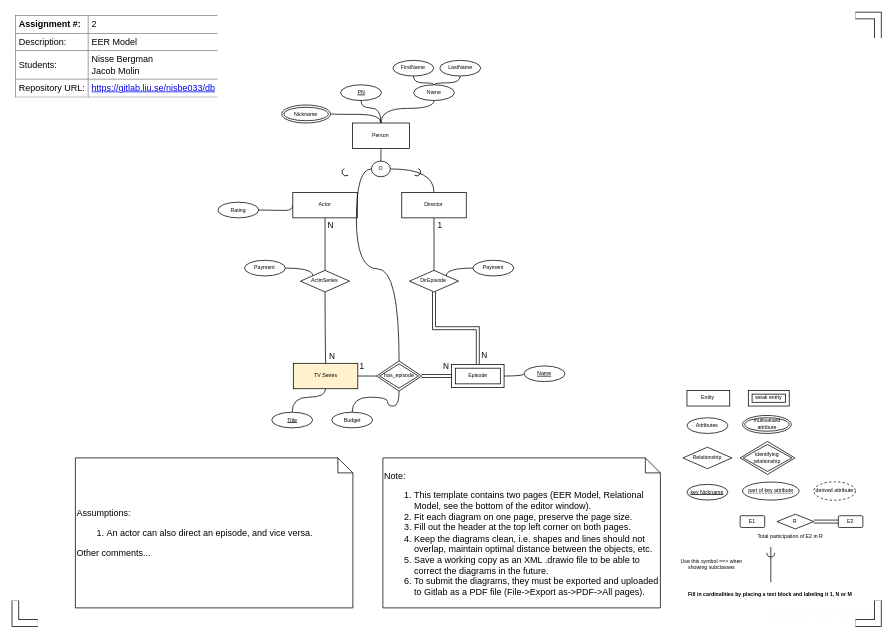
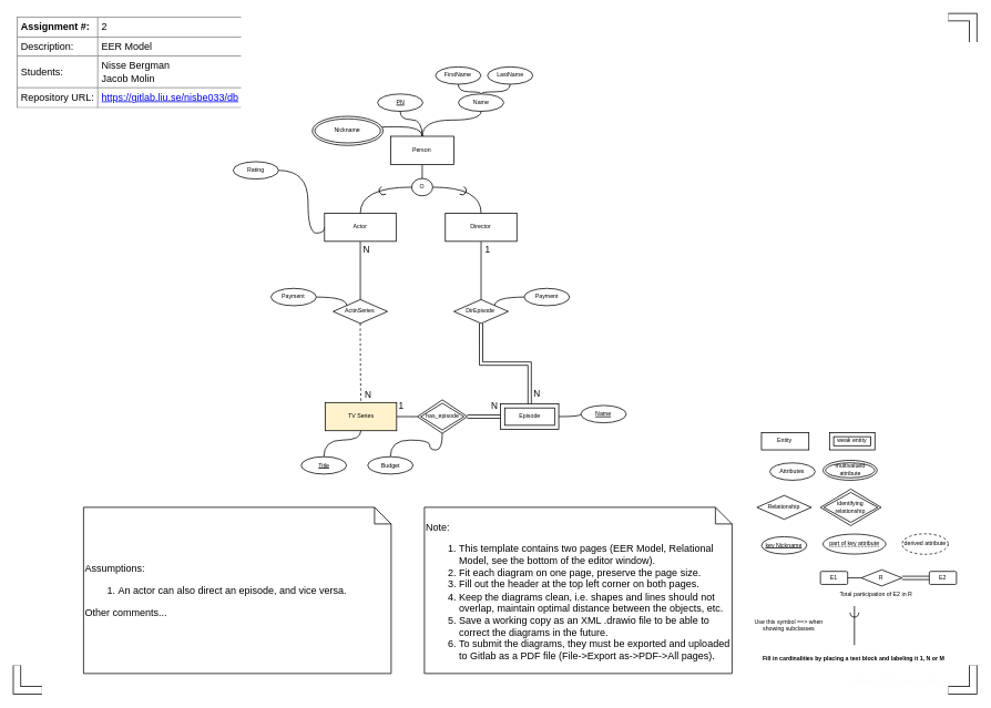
  <mxCell id="0" />
  <mxCell id="1" parent="0" />
  <mxCell id="2" value="%date{ddd mmm dd yyyy HH:MM:ss}%" style="text;html=1;align=center;verticalAlign=middle;whiteSpace=wrap;overflow=hidden;fontColor=#FCFCFC;movable=0;resizable=0;rotatable=0;deletable=0;editable=0;connectable=0;" parent="1" vertex="1"><mxGeometry x="1010" y="810" width="160" height="20" as="geometry" /></mxCell>
  <mxCell id="3" value="" style="shape=filledEdge;rounded=0;fixDash=1;endArrow=none;strokeWidth=10;fillColor=#ffffff;edgeStyle=orthogonalEdgeStyle;fontColor=#FCFCFC;" parent="1" edge="1"><mxGeometry width="60" height="40" relative="1" as="geometry"><mxPoint x="20" y="800" as="sourcePoint" /><mxPoint x="50" y="830" as="targetPoint" /><Array as="points"><mxPoint x="20" y="830" /></Array></mxGeometry></mxCell>
  <mxCell id="4" value="" style="shape=filledEdge;rounded=0;fixDash=1;endArrow=none;strokeWidth=10;fillColor=#ffffff;edgeStyle=orthogonalEdgeStyle;fontColor=#FCFCFC;" parent="1" edge="1"><mxGeometry width="60" height="40" relative="1" as="geometry"><mxPoint x="1140" y="20" as="sourcePoint" /><mxPoint x="1170" y="50" as="targetPoint" /><Array as="points"><mxPoint x="1170" y="20" /></Array></mxGeometry></mxCell>
  <mxCell id="5" value="" style="shape=filledEdge;rounded=0;fixDash=1;endArrow=none;strokeWidth=10;fillColor=#ffffff;edgeStyle=orthogonalEdgeStyle;fontColor=#FCFCFC;" parent="1" edge="1"><mxGeometry width="60" height="40" relative="1" as="geometry"><mxPoint x="1139.99" y="830" as="sourcePoint" /><mxPoint x="1169.99" y="800" as="targetPoint" /><Array as="points"><mxPoint x="1169.99" y="830" /></Array></mxGeometry></mxCell>
  <mxCell id="6" value="&lt;br&gt;Note:&lt;br&gt;&lt;ol&gt;&lt;li&gt;This template contains two pages (EER Model, Relational Model, see the bottom of the editor window).&lt;/li&gt;&lt;li&gt;Fit each diagram on one page, preserve the page size.&lt;br&gt;&lt;/li&gt;&lt;li&gt;Fill out the header at the top left corner on both pages.&lt;/li&gt;&lt;li&gt;&lt;span&gt;Keep the diagrams clean, i.e. shapes and lines should not overlap, maintain optimal distance between the objects, etc.&lt;/span&gt;&lt;br&gt;&lt;/li&gt;&lt;li&gt;Save a working copy as an XML .drawio file to be able to correct the diagrams in the future.&lt;/li&gt;&lt;li&gt;To submit the diagrams, they must be exported and uploaded to Gitlab as a PDF file (File-&amp;gt;Export as-&amp;gt;PDF-&amp;gt;All pages).&lt;/li&gt;&lt;/ol&gt;" style="shape=note;size=20;whiteSpace=wrap;html=1;strokeColor=#000000;fillColor=#ffffff;fontColor=#000000;align=left;" parent="1" vertex="1"><mxGeometry x="510" y="610" width="370" height="200" as="geometry" /></mxCell>
  <mxCell id="7" value="Assumptions:&lt;br&gt;&lt;ol&gt;&lt;li&gt;An actor can also direct an episode, and vice versa.&lt;/li&gt;&lt;/ol&gt;&lt;div&gt;Other comments...&lt;/div&gt;" style="shape=note;size=20;whiteSpace=wrap;html=1;strokeColor=#000000;fillColor=#ffffff;fontColor=#000000;align=left;" parent="1" vertex="1"><mxGeometry x="100" y="610" width="370" height="200" as="geometry" /></mxCell>
  <mxCell id="8" value="" style="group;fontSize=7;" parent="1" vertex="1" connectable="0"><mxGeometry x="880" y="520" width="270" height="293.5" as="geometry" /></mxCell>
  <mxCell id="9" value="&lt;b style=&quot;font-size: 7px;&quot;&gt;Fill in cardinalities by placing a text block and labeling it 1, N or M&lt;/b&gt;" style="text;html=1;strokeColor=none;fillColor=none;align=center;verticalAlign=middle;whiteSpace=wrap;rounded=0;shadow=0;dashed=1;fontSize=7;" parent="8" vertex="1"><mxGeometry x="32.73" y="260" width="227.27" height="26.11" as="geometry" /></mxCell>
  <mxCell id="10" value="" style="shape=requiredInterface;html=1;verticalLabelPosition=bottom;shadow=0;fontSize=7;rotation=90;" parent="8" vertex="1"><mxGeometry x="144.545" y="214.119" width="5.455" height="10.445" as="geometry" /></mxCell>
  <mxCell id="11" value="" style="endArrow=none;html=1;strokeColor=#000000;fontSize=7;" parent="8" edge="1"><mxGeometry width="50" height="50" relative="1" as="geometry"><mxPoint x="147.273" y="255.899" as="sourcePoint" /><mxPoint x="147.273" y="208.897" as="targetPoint" /></mxGeometry></mxCell>
  <mxCell id="12" value="&lt;font style=&quot;font-size: 7px;&quot;&gt;Use this symbol ==&amp;gt; when showing subclasses &lt;/font&gt;" style="text;html=1;strokeColor=none;fillColor=none;align=center;verticalAlign=middle;whiteSpace=wrap;rounded=0;shadow=0;fontSize=7;" parent="8" vertex="1"><mxGeometry x="21.818" y="211.508" width="92.727" height="41.779" as="geometry" /></mxCell>
- <mxCell id="13" value="Attributes" style="ellipse;whiteSpace=wrap;html=1;align=center;shadow=0;gradientColor=none;fontSize=7;" parent="8" vertex="1"><mxGeometry x="35.455" y="36.557" width="54.545" height="20.89" as="geometry" /></mxCell>
+ <mxCell id="13" value="Attributes" style="ellipse;whiteSpace=wrap;html=1;align=center;shadow=0;gradientColor=none;fontSize=7;" parent="8" vertex="1"><mxGeometry x="45.455" y="36.557" width="54.545" height="20.89" as="geometry" /></mxCell>
  <mxCell id="14" value="Relationship" style="shape=rhombus;perimeter=rhombusPerimeter;whiteSpace=wrap;html=1;align=center;shadow=0;gradientColor=none;fontSize=7;" parent="8" vertex="1"><mxGeometry x="30" y="75.725" width="65.455" height="28.723" as="geometry" /></mxCell>
  <mxCell id="15" value="weak entity" style="shape=ext;margin=3;double=1;whiteSpace=wrap;html=1;align=center;shadow=0;gradientColor=none;fontSize=7;" parent="8" vertex="1"><mxGeometry x="117.273" width="54.545" height="20.89" as="geometry" /></mxCell>
  <mxCell id="16" value="key Nickname" style="ellipse;whiteSpace=wrap;html=1;align=center;fontStyle=4;shadow=0;gradientColor=none;fontSize=7;" parent="8" vertex="1"><mxGeometry x="35.455" y="125.338" width="54.545" height="20.89" as="geometry" /></mxCell>
  <mxCell id="17" value="derived attribute" style="ellipse;whiteSpace=wrap;html=1;align=center;dashed=1;shadow=0;gradientColor=none;fontSize=7;" parent="8" vertex="1"><mxGeometry x="204.55" y="121.9" width="55.45" height="24.66" as="geometry" /></mxCell>
  <mxCell id="18" value="E2" style="rounded=1;arcSize=10;whiteSpace=wrap;html=1;align=center;shadow=0;gradientColor=none;fontSize=7;" parent="8" vertex="1"><mxGeometry x="237.273" y="167.117" width="32.727" height="15.667" as="geometry" /></mxCell>
  <mxCell id="19" value="R" style="shape=rhombus;perimeter=rhombusPerimeter;whiteSpace=wrap;html=1;align=center;shadow=0;gradientColor=none;fontSize=7;" parent="8" vertex="1"><mxGeometry x="155.455" y="165.159" width="49.091" height="19.584" as="geometry" /></mxCell>
  <mxCell id="20" value="" style="shape=link;html=1;rounded=0;entryX=0;entryY=0.5;entryDx=0;entryDy=0;exitX=1;exitY=0.5;exitDx=0;exitDy=0;fontSize=7;" parent="8" source="19" target="18" edge="1"><mxGeometry relative="1" as="geometry"><mxPoint x="193.636" y="177.562" as="sourcePoint" /><mxPoint x="193.636" y="177.301" as="targetPoint" /></mxGeometry></mxCell>
  <mxCell id="21" value="E1" style="rounded=1;arcSize=10;whiteSpace=wrap;html=1;align=center;shadow=0;gradientColor=none;fontSize=7;" parent="8" vertex="1"><mxGeometry x="106.364" y="167.117" width="32.727" height="15.667" as="geometry" /></mxCell>
+ <mxCell id="22" value="" style="endArrow=none;html=1;rounded=0;exitX=0;exitY=0.5;exitDx=0;exitDy=0;entryX=1;entryY=0.5;entryDx=0;entryDy=0;fontSize=7;" parent="8" source="19" target="21" edge="1"><mxGeometry relative="1" as="geometry"><mxPoint x="-237.273" y="302.9" as="sourcePoint" /><mxPoint x="-150" y="302.9" as="targetPoint" /></mxGeometry></mxCell>
  <mxCell id="23" value="&lt;font style=&quot;font-size: 7px;&quot;&gt;Total participation of E2 in R&lt;/font&gt;" style="text;html=1;align=center;verticalAlign=middle;resizable=0;points=[];autosize=1;fontSize=7;" parent="8" vertex="1"><mxGeometry x="122.729" y="190.0" width="100" height="10" as="geometry" /></mxCell>
  <mxCell id="24" value="&lt;span style=&quot;border-bottom: 1px dotted&quot;&gt;part of key attribute&lt;/span&gt;" style="ellipse;whiteSpace=wrap;html=1;align=center;strokeColor=#000000;fillColor=#ffffff;fontSize=7;fontColor=#000000;" parent="8" vertex="1"><mxGeometry x="109.55" y="122.23" width="75.45" height="24" as="geometry" /></mxCell>
  <mxCell id="25" value="multivalued attribute" style="ellipse;shape=doubleEllipse;margin=3;whiteSpace=wrap;html=1;align=center;strokeColor=#000000;fillColor=#ffffff;fontSize=7;fontColor=#000000;" parent="8" vertex="1"><mxGeometry x="109.55" y="33.45" width="65" height="24" as="geometry" /></mxCell>
  <mxCell id="26" value="identifying relationship" style="shape=rhombus;double=1;perimeter=rhombusPerimeter;whiteSpace=wrap;html=1;align=center;strokeColor=#000000;fillColor=#ffffff;fontSize=7;fontColor=#000000;" parent="8" vertex="1"><mxGeometry x="106.36" y="68.09" width="73" height="44" as="geometry" /></mxCell>
  <mxCell id="27" value="Entity" style="whiteSpace=wrap;html=1;align=center;strokeColor=#000000;fillColor=#ffffff;fontSize=7;fontColor=#000000;" parent="8" vertex="1"><mxGeometry x="35.45" width="57" height="20.89" as="geometry" /></mxCell>
  <mxCell id="28" value="1" style="edgeStyle=orthogonalEdgeStyle;curved=1;rounded=0;orthogonalLoop=1;jettySize=auto;html=1;exitX=1;exitY=0.5;exitDx=0;exitDy=0;entryX=0;entryY=0.5;entryDx=0;entryDy=0;endArrow=none;endFill=0;" edge="1" parent="1" source="29" target="73"><mxGeometry x="-0.6" y="13" relative="1" as="geometry"><mxPoint as="offset" /></mxGeometry></mxCell>
  <mxCell id="29" value="TV Series" style="whiteSpace=wrap;html=1;align=center;strokeColor=#000000;fillColor=#fff2cc;fontSize=7;fontColor=#000000;" vertex="1" parent="1"><mxGeometry x="390.59" y="483.92" width="86" height="33.89" as="geometry" /></mxCell>
  <mxCell id="30" style="edgeStyle=orthogonalEdgeStyle;curved=1;rounded=0;orthogonalLoop=1;jettySize=auto;html=1;exitX=1;exitY=0.5;exitDx=0;exitDy=0;entryX=0;entryY=0.5;entryDx=0;entryDy=0;endArrow=none;endFill=0;" edge="1" parent="1" source="31" target="34"><mxGeometry relative="1" as="geometry" /></mxCell>
  <mxCell id="31" value="Episode" style="shape=ext;margin=3;double=1;whiteSpace=wrap;html=1;align=center;shadow=0;gradientColor=none;fontSize=7;" vertex="1" parent="1"><mxGeometry x="601.59" y="485.42" width="70" height="30.89" as="geometry" /></mxCell>
  <mxCell id="32" style="edgeStyle=orthogonalEdgeStyle;curved=1;rounded=0;orthogonalLoop=1;jettySize=auto;html=1;exitX=0.5;exitY=0;exitDx=0;exitDy=0;endArrow=none;endFill=0;" edge="1" parent="1" source="33" target="73"><mxGeometry relative="1" as="geometry" /></mxCell>
  <mxCell id="33" value="Budget" style="ellipse;whiteSpace=wrap;html=1;align=center;shadow=0;gradientColor=none;fontSize=7;" vertex="1" parent="1"><mxGeometry x="441.775" y="549.107" width="54.545" height="20.89" as="geometry" /></mxCell>
  <mxCell id="34" value="Name" style="ellipse;whiteSpace=wrap;html=1;align=center;fontStyle=4;shadow=0;gradientColor=none;fontSize=7;" vertex="1" parent="1"><mxGeometry x="698.235" y="487.418" width="54.545" height="20.89" as="geometry" /></mxCell>
  <mxCell id="35" style="edgeStyle=orthogonalEdgeStyle;curved=1;rounded=0;orthogonalLoop=1;jettySize=auto;html=1;exitX=0.5;exitY=0;exitDx=0;exitDy=0;endArrow=none;endFill=0;" edge="1" parent="1" source="36" target="29"><mxGeometry relative="1" as="geometry" /></mxCell>
  <mxCell id="36" value="Title" style="ellipse;whiteSpace=wrap;html=1;align=center;fontStyle=4;shadow=0;gradientColor=none;fontSize=7;" vertex="1" parent="1"><mxGeometry x="361.775" y="549.108" width="54.545" height="20.89" as="geometry" /></mxCell>
  <mxCell id="37" style="edgeStyle=orthogonalEdgeStyle;curved=1;rounded=0;orthogonalLoop=1;jettySize=auto;html=1;exitX=0.5;exitY=1;exitDx=0;exitDy=0;entryX=0.5;entryY=0;entryDx=0;entryDy=0;endArrow=none;endFill=0;" edge="1" parent="1" source="41" target="67"><mxGeometry relative="1" as="geometry" /></mxCell>
  <mxCell id="38" style="edgeStyle=orthogonalEdgeStyle;curved=1;rounded=0;orthogonalLoop=1;jettySize=auto;html=1;exitX=0.5;exitY=0;exitDx=0;exitDy=0;entryX=0.5;entryY=1;entryDx=0;entryDy=0;endArrow=none;endFill=0;" edge="1" parent="1" source="41" target="51"><mxGeometry relative="1" as="geometry"><Array as="points"><mxPoint x="507.9" y="144" /><mxPoint x="577.9" y="144" /></Array></mxGeometry></mxCell>
  <mxCell id="39" style="edgeStyle=orthogonalEdgeStyle;curved=1;rounded=0;orthogonalLoop=1;jettySize=auto;html=1;exitX=0.5;exitY=0;exitDx=0;exitDy=0;entryX=0.5;entryY=1;entryDx=0;entryDy=0;endArrow=none;endFill=0;" edge="1" parent="1" source="41" target="48"><mxGeometry relative="1" as="geometry" /></mxCell>
  <mxCell id="40" style="edgeStyle=orthogonalEdgeStyle;curved=1;rounded=0;orthogonalLoop=1;jettySize=auto;html=1;exitX=0.5;exitY=0;exitDx=0;exitDy=0;entryX=1;entryY=0.5;entryDx=0;entryDy=0;endArrow=none;endFill=0;" edge="1" parent="1" source="41" target="70"><mxGeometry relative="1" as="geometry"><Array as="points"><mxPoint x="507" y="152" /><mxPoint x="449" y="152" /></Array></mxGeometry></mxCell>
  <mxCell id="41" value="Person" style="whiteSpace=wrap;html=1;align=center;strokeColor=#000000;fillColor=#ffffff;fontSize=7;fontColor=#000000;" vertex="1" parent="1"><mxGeometry x="469.45" y="163.5" width="76" height="33.89" as="geometry" /></mxCell>
  <mxCell id="42" style="edgeStyle=orthogonalEdgeStyle;curved=1;rounded=0;orthogonalLoop=1;jettySize=auto;html=1;exitX=0.5;exitY=1;exitDx=0;exitDy=0;entryX=0.5;entryY=0;entryDx=0;entryDy=0;endArrow=none;endFill=0;" edge="1" parent="1" source="44" target="60"><mxGeometry relative="1" as="geometry" /></mxCell>
  <mxCell id="43" value="1" style="edgeLabel;html=1;align=center;verticalAlign=middle;resizable=0;points=[];" vertex="1" connectable="0" parent="42"><mxGeometry x="-0.714" y="1" relative="1" as="geometry"><mxPoint x="6.72" as="offset" /></mxGeometry></mxCell>
  <mxCell id="44" value="Director" style="whiteSpace=wrap;html=1;align=center;strokeColor=#000000;fillColor=#ffffff;fontSize=7;fontColor=#000000;" vertex="1" parent="1"><mxGeometry x="535.18" y="256.08" width="86" height="33.89" as="geometry" /></mxCell>
  <mxCell id="45" value="N" style="edgeStyle=orthogonalEdgeStyle;curved=1;rounded=0;orthogonalLoop=1;jettySize=auto;html=1;exitX=0.5;exitY=1;exitDx=0;exitDy=0;entryX=0.5;entryY=0;entryDx=0;entryDy=0;endArrow=none;endFill=0;" edge="1" parent="1" source="47" target="57"><mxGeometry x="-0.714" y="7" relative="1" as="geometry"><mxPoint as="offset" /></mxGeometry></mxCell>
  <mxCell id="46" style="edgeStyle=orthogonalEdgeStyle;curved=1;rounded=0;orthogonalLoop=1;jettySize=auto;html=1;exitX=0;exitY=0.5;exitDx=0;exitDy=0;entryX=1;entryY=0.5;entryDx=0;entryDy=0;endArrow=none;endFill=0;" edge="1" parent="1" source="47" target="54"><mxGeometry relative="1" as="geometry"><Array as="points"><mxPoint x="390" y="280" /><mxPoint x="370" y="280" /></Array></mxGeometry></mxCell>
  <mxCell id="47" value="Actor" style="whiteSpace=wrap;html=1;align=center;strokeColor=#000000;fillColor=#ffffff;fontSize=7;fontColor=#000000;" vertex="1" parent="1"><mxGeometry x="389.9" y="256.08" width="86" height="33.89" as="geometry" /></mxCell>
  <mxCell id="48" value="PN" style="ellipse;whiteSpace=wrap;html=1;align=center;fontStyle=4;shadow=0;gradientColor=none;fontSize=7;" vertex="1" parent="1"><mxGeometry x="453.625" y="112.608" width="54.545" height="20.89" as="geometry" /></mxCell>
  <mxCell id="49" style="edgeStyle=orthogonalEdgeStyle;curved=1;rounded=0;orthogonalLoop=1;jettySize=auto;html=1;exitX=0.5;exitY=0;exitDx=0;exitDy=0;entryX=0.5;entryY=1;entryDx=0;entryDy=0;endArrow=none;endFill=0;" edge="1" parent="1" source="51" target="52"><mxGeometry relative="1" as="geometry"><Array as="points"><mxPoint x="578" y="110" /><mxPoint x="551" y="110" /></Array></mxGeometry></mxCell>
  <mxCell id="50" style="edgeStyle=orthogonalEdgeStyle;curved=1;rounded=0;orthogonalLoop=1;jettySize=auto;html=1;exitX=0.5;exitY=0;exitDx=0;exitDy=0;entryX=0.5;entryY=1;entryDx=0;entryDy=0;endArrow=none;endFill=0;" edge="1" parent="1" source="51" target="53"><mxGeometry relative="1" as="geometry"><Array as="points"><mxPoint x="578" y="110" /><mxPoint x="613" y="110" /></Array></mxGeometry></mxCell>
  <mxCell id="51" value="Name" style="ellipse;whiteSpace=wrap;html=1;align=center;shadow=0;gradientColor=none;fontSize=7;" vertex="1" parent="1"><mxGeometry x="550.905" y="112.607" width="54.545" height="20.89" as="geometry" /></mxCell>
  <mxCell id="52" value="FirstName" style="ellipse;whiteSpace=wrap;html=1;align=center;shadow=0;gradientColor=none;fontSize=7;" vertex="1" parent="1"><mxGeometry x="523.405" y="79.997" width="54.545" height="20.89" as="geometry" /></mxCell>
  <mxCell id="53" value="LastName" style="ellipse;whiteSpace=wrap;html=1;align=center;shadow=0;gradientColor=none;fontSize=7;" vertex="1" parent="1"><mxGeometry x="585.905" y="79.997" width="54.545" height="20.89" as="geometry" /></mxCell>
- <mxCell id="54" value="Rating" style="ellipse;whiteSpace=wrap;html=1;align=center;shadow=0;gradientColor=none;fontSize=7;" vertex="1" parent="1"><mxGeometry x="290.005" y="269.077" width="54.545" height="20.89" as="geometry" /></mxCell>
- <mxCell id="55" style="edgeStyle=orthogonalEdgeStyle;curved=1;rounded=0;orthogonalLoop=1;jettySize=auto;html=1;exitX=0.5;exitY=1;exitDx=0;exitDy=0;entryX=0.5;entryY=0;entryDx=0;entryDy=0;endArrow=none;endFill=0;" edge="1" parent="1" source="57" target="29"><mxGeometry relative="1" as="geometry" /></mxCell>
+ <mxCell id="54" value="Rating" style="ellipse;whiteSpace=wrap;html=1;align=center;shadow=0;gradientColor=none;fontSize=7;" vertex="1" parent="1"><mxGeometry x="280.005" y="194.077" width="54.545" height="20.89" as="geometry" /></mxCell>
+ <mxCell id="55" style="edgeStyle=orthogonalEdgeStyle;curved=1;rounded=0;orthogonalLoop=1;jettySize=auto;html=1;exitX=0.5;exitY=1;exitDx=0;exitDy=0;entryX=0.5;entryY=0;entryDx=0;entryDy=0;endArrow=none;endFill=0;dashed=1;" edge="1" parent="1" source="57" target="29"><mxGeometry relative="1" as="geometry" /></mxCell>
  <mxCell id="56" value="N" style="edgeLabel;html=1;align=center;verticalAlign=middle;resizable=0;points=[];" vertex="1" connectable="0" parent="55"><mxGeometry x="0.537" relative="1" as="geometry"><mxPoint x="8.17" y="11.14" as="offset" /></mxGeometry></mxCell>
  <mxCell id="57" value="ActinSeries" style="shape=rhombus;perimeter=rhombusPerimeter;whiteSpace=wrap;html=1;align=center;shadow=0;gradientColor=none;fontSize=7;" vertex="1" parent="1"><mxGeometry x="400.17" y="359.995" width="65.455" height="28.723" as="geometry" /></mxCell>
  <mxCell id="58" style="edgeStyle=orthogonalEdgeStyle;curved=1;rounded=0;orthogonalLoop=1;jettySize=auto;html=1;exitX=0.5;exitY=1;exitDx=0;exitDy=0;entryX=0.5;entryY=0;entryDx=0;entryDy=0;endArrow=none;endFill=0;shape=link;" edge="1" parent="1" source="60" target="31"><mxGeometry relative="1" as="geometry" /></mxCell>
  <mxCell id="59" value="N" style="edgeLabel;html=1;align=center;verticalAlign=middle;resizable=0;points=[];" vertex="1" connectable="0" parent="58"><mxGeometry x="0.828" y="3" relative="1" as="geometry"><mxPoint x="4.72" as="offset" /></mxGeometry></mxCell>
  <mxCell id="60" value="DirEpisode" style="shape=rhombus;perimeter=rhombusPerimeter;whiteSpace=wrap;html=1;align=center;shadow=0;gradientColor=none;fontSize=7;" vertex="1" parent="1"><mxGeometry x="545.45" y="359.995" width="65.455" height="28.723" as="geometry" /></mxCell>
  <mxCell id="61" style="edgeStyle=orthogonalEdgeStyle;curved=1;rounded=0;orthogonalLoop=1;jettySize=auto;html=1;exitX=0;exitY=0.5;exitDx=0;exitDy=0;entryX=1;entryY=0;entryDx=0;entryDy=0;endArrow=none;endFill=0;" edge="1" parent="1" source="62" target="60"><mxGeometry relative="1" as="geometry" /></mxCell>
  <mxCell id="62" value="Payment" style="ellipse;whiteSpace=wrap;html=1;align=center;shadow=0;gradientColor=none;fontSize=7;" vertex="1" parent="1"><mxGeometry x="630.005" y="346.547" width="54.545" height="20.89" as="geometry" /></mxCell>
  <mxCell id="63" style="edgeStyle=orthogonalEdgeStyle;curved=1;rounded=0;orthogonalLoop=1;jettySize=auto;html=1;exitX=1;exitY=0.5;exitDx=0;exitDy=0;entryX=0;entryY=0;entryDx=0;entryDy=0;endArrow=none;endFill=0;" edge="1" parent="1" source="64" target="57"><mxGeometry relative="1" as="geometry" /></mxCell>
  <mxCell id="64" value="Payment" style="ellipse;whiteSpace=wrap;html=1;align=center;shadow=0;gradientColor=none;fontSize=7;" vertex="1" parent="1"><mxGeometry x="325.455" y="346.547" width="54.545" height="20.89" as="geometry" /></mxCell>
- <mxCell id="65" style="edgeStyle=orthogonalEdgeStyle;curved=1;rounded=0;orthogonalLoop=1;jettySize=auto;html=1;exitX=0;exitY=0.5;exitDx=0;exitDy=0;endArrow=none;endFill=0;" edge="1" parent="1" source="67" target="73"><mxGeometry relative="1" as="geometry" /></mxCell>
+ <mxCell id="65" style="edgeStyle=orthogonalEdgeStyle;curved=1;rounded=0;orthogonalLoop=1;jettySize=auto;html=1;exitX=0;exitY=0.5;exitDx=0;exitDy=0;entryX=0.5;entryY=0;entryDx=0;entryDy=0;endArrow=none;endFill=0;" edge="1" parent="1" source="67" target="47"><mxGeometry relative="1" as="geometry" /></mxCell>
  <mxCell id="66" style="edgeStyle=orthogonalEdgeStyle;curved=1;rounded=0;orthogonalLoop=1;jettySize=auto;html=1;exitX=1;exitY=0.5;exitDx=0;exitDy=0;entryX=0.5;entryY=0;entryDx=0;entryDy=0;endArrow=none;endFill=0;" edge="1" parent="1" source="67" target="44"><mxGeometry relative="1" as="geometry" /></mxCell>
  <mxCell id="67" value="O" style="ellipse;whiteSpace=wrap;html=1;align=center;shadow=0;gradientColor=none;fontSize=7;" vertex="1" parent="1"><mxGeometry x="494.73" y="214.3" width="25.27" height="20.89" as="geometry" /></mxCell>
  <mxCell id="68" value="" style="shape=requiredInterface;html=1;verticalLabelPosition=bottom;shadow=0;fontSize=7;rotation=-210;" vertex="1" parent="1"><mxGeometry x="455.895" y="224.779" width="5.455" height="10.445" as="geometry" /></mxCell>
  <mxCell id="69" value="" style="shape=requiredInterface;html=1;verticalLabelPosition=bottom;shadow=0;fontSize=7;rotation=30;" vertex="1" parent="1"><mxGeometry x="554.545" y="224.779" width="5.455" height="10.445" as="geometry" /></mxCell>
- <mxCell id="70" value="Nickname" style="ellipse;shape=doubleEllipse;margin=3;whiteSpace=wrap;html=1;align=center;strokeColor=#000000;fillColor=#ffffff;fontSize=7;fontColor=#000000;" vertex="1" parent="1"><mxGeometry x="375.18" y="139.5" width="65" height="24" as="geometry" /></mxCell>
+ <mxCell id="70" value="Nickname" style="ellipse;shape=doubleEllipse;margin=3;whiteSpace=wrap;html=1;align=center;strokeColor=#000000;fillColor=#ffffff;fontSize=7;fontColor=#000000;" vertex="1" parent="1"><mxGeometry x="375.18" y="139.5" width="85" height="35" as="geometry" /></mxCell>
  <mxCell id="71" style="edgeStyle=orthogonalEdgeStyle;curved=1;rounded=0;orthogonalLoop=1;jettySize=auto;html=1;exitX=1;exitY=0.5;exitDx=0;exitDy=0;entryX=0;entryY=0.5;entryDx=0;entryDy=0;endArrow=none;endFill=0;shape=link;" edge="1" parent="1" source="73" target="31"><mxGeometry relative="1" as="geometry" /></mxCell>
  <mxCell id="72" value="N" style="edgeLabel;html=1;align=center;verticalAlign=middle;resizable=0;points=[];" vertex="1" connectable="0" parent="71"><mxGeometry x="0.598" y="1" relative="1" as="geometry"><mxPoint y="-12.45" as="offset" /></mxGeometry></mxCell>
  <mxCell id="73" value="has_episode" style="shape=rhombus;double=1;perimeter=rhombusPerimeter;whiteSpace=wrap;html=1;align=center;strokeColor=#000000;fillColor=#ffffff;fontSize=7;fontColor=#000000;" vertex="1" parent="1"><mxGeometry x="501.59" y="480.71" width="60" height="40.31" as="geometry" /></mxCell>
  <mxCell id="74" value="&lt;table border=&quot;1&quot; width=&quot;100%&quot; cellpadding=&quot;4&quot; style=&quot;width: 100% ; height: 100% ; border-collapse: collapse&quot;&gt;&lt;tbody&gt;&lt;tr&gt;&lt;th&gt;Assignment #:&lt;/th&gt;&lt;td&gt;2&lt;/td&gt;&lt;/tr&gt;&lt;tr&gt;&lt;td&gt;Description:&lt;/td&gt;&lt;td&gt;EER Model&lt;/td&gt;&lt;/tr&gt;&lt;tr&gt;&lt;td&gt;Students:&lt;/td&gt;&lt;td&gt;Nisse Bergman&lt;br&gt;Jacob Molin&lt;/td&gt;&lt;/tr&gt;&lt;tr&gt;&lt;td&gt;Repository URL:&lt;/td&gt;&lt;td&gt;&lt;a href=&quot;https://gitlab.liu.se/alial32/db&quot;&gt;https://gitlab.liu.se/nisbe033/db&lt;/a&gt;&lt;/td&gt;&lt;/tr&gt;&lt;/tbody&gt;&lt;/table&gt;" style="text;html=1;strokeColor=none;fillColor=none;overflow=fill;fontColor=#000000;" vertex="1" parent="1"><mxGeometry x="20" y="20" width="270" height="110" as="geometry" /></mxCell>
